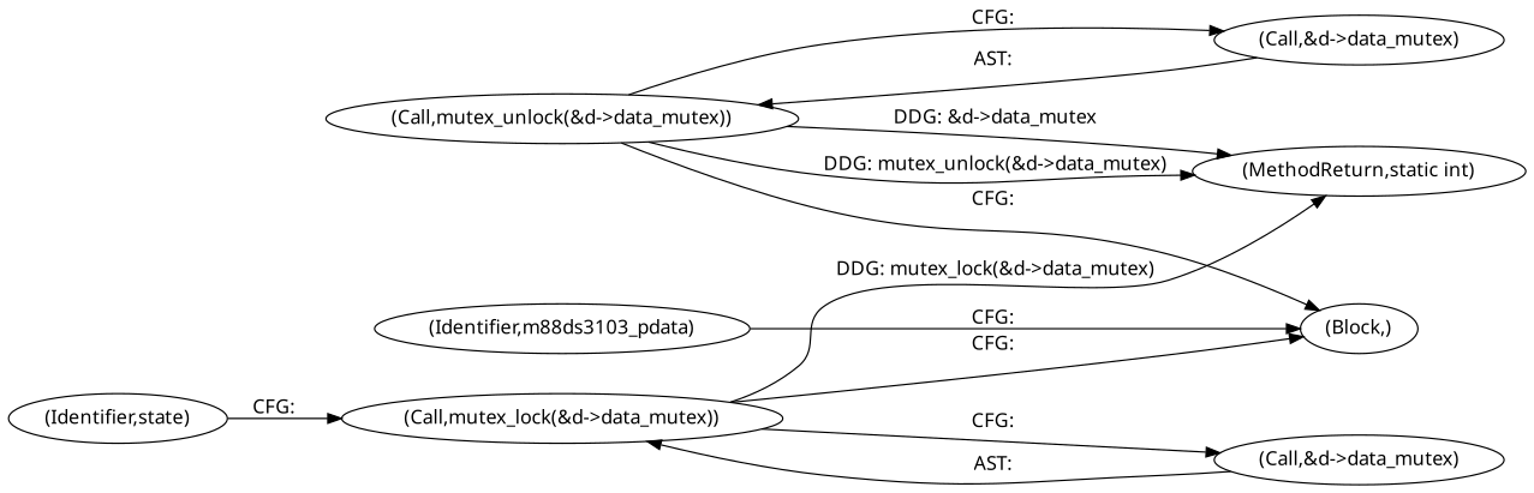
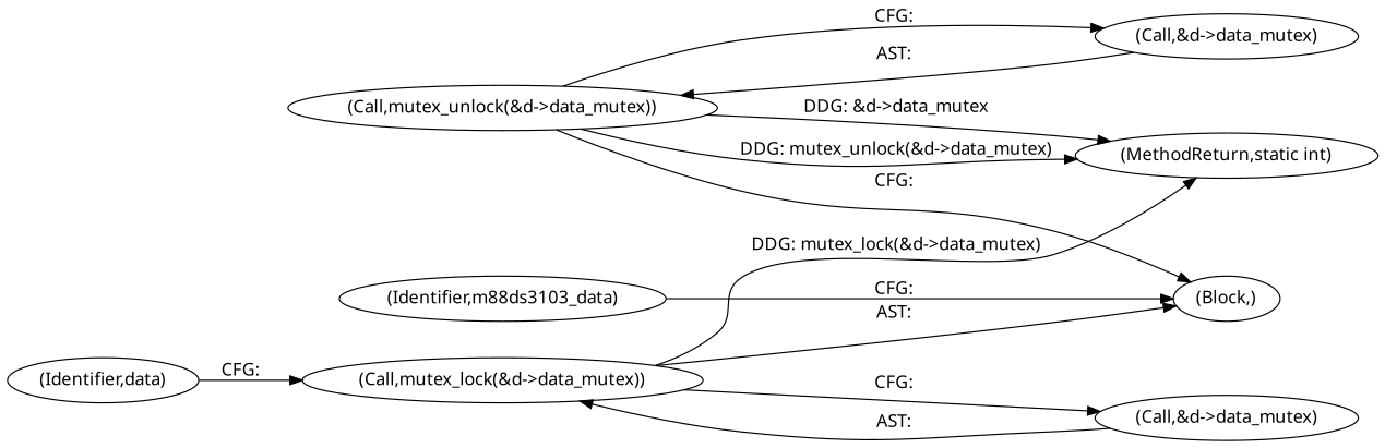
  digraph {
    fontname="Noto Sans"
    rankdir=LR
    node [fontname="Noto Sans"]
    edge [fontname="Noto Sans"]
    n1 [label="(Call,mutex_unlock(&d->data_mutex))"]
    n2 [label="(Call,&d->data_mutex)"]
    n3 [label="(Block,)"]
    n4 [label="(MethodReturn,static int)"]
    n5 [label="(Call,mutex_lock(&d->data_mutex))"]
    n6 [label="(Call,&d->data_mutex)"]
-   n7 [label="(Identifier,m88ds3103_pdata)"]
-   n8 [label="(Identifier,state)"]
+   n7 [label="(Identifier,m88ds3103_data)"]
+   n8 [label="(Identifier,data)"]
    n1 -> n2 [label="CFG: "]
    n1 -> n3 [label="CFG: "]
    n1 -> n4 [label="DDG: &d->data_mutex"]
    n1 -> n4 [label="DDG: mutex_unlock(&d->data_mutex)"]
    n2 -> n1 [label="AST: "]
-   n5 -> n3 [label="CFG: "]
+   n5 -> n3 [label="AST: "]
    n5 -> n4 [label="DDG: mutex_lock(&d->data_mutex)"]
    n5 -> n6 [label="CFG: "]
    n6 -> n5 [label="AST: "]
    n7 -> n3 [label="CFG: "]
    n8 -> n5 [label="CFG: "]
  }
